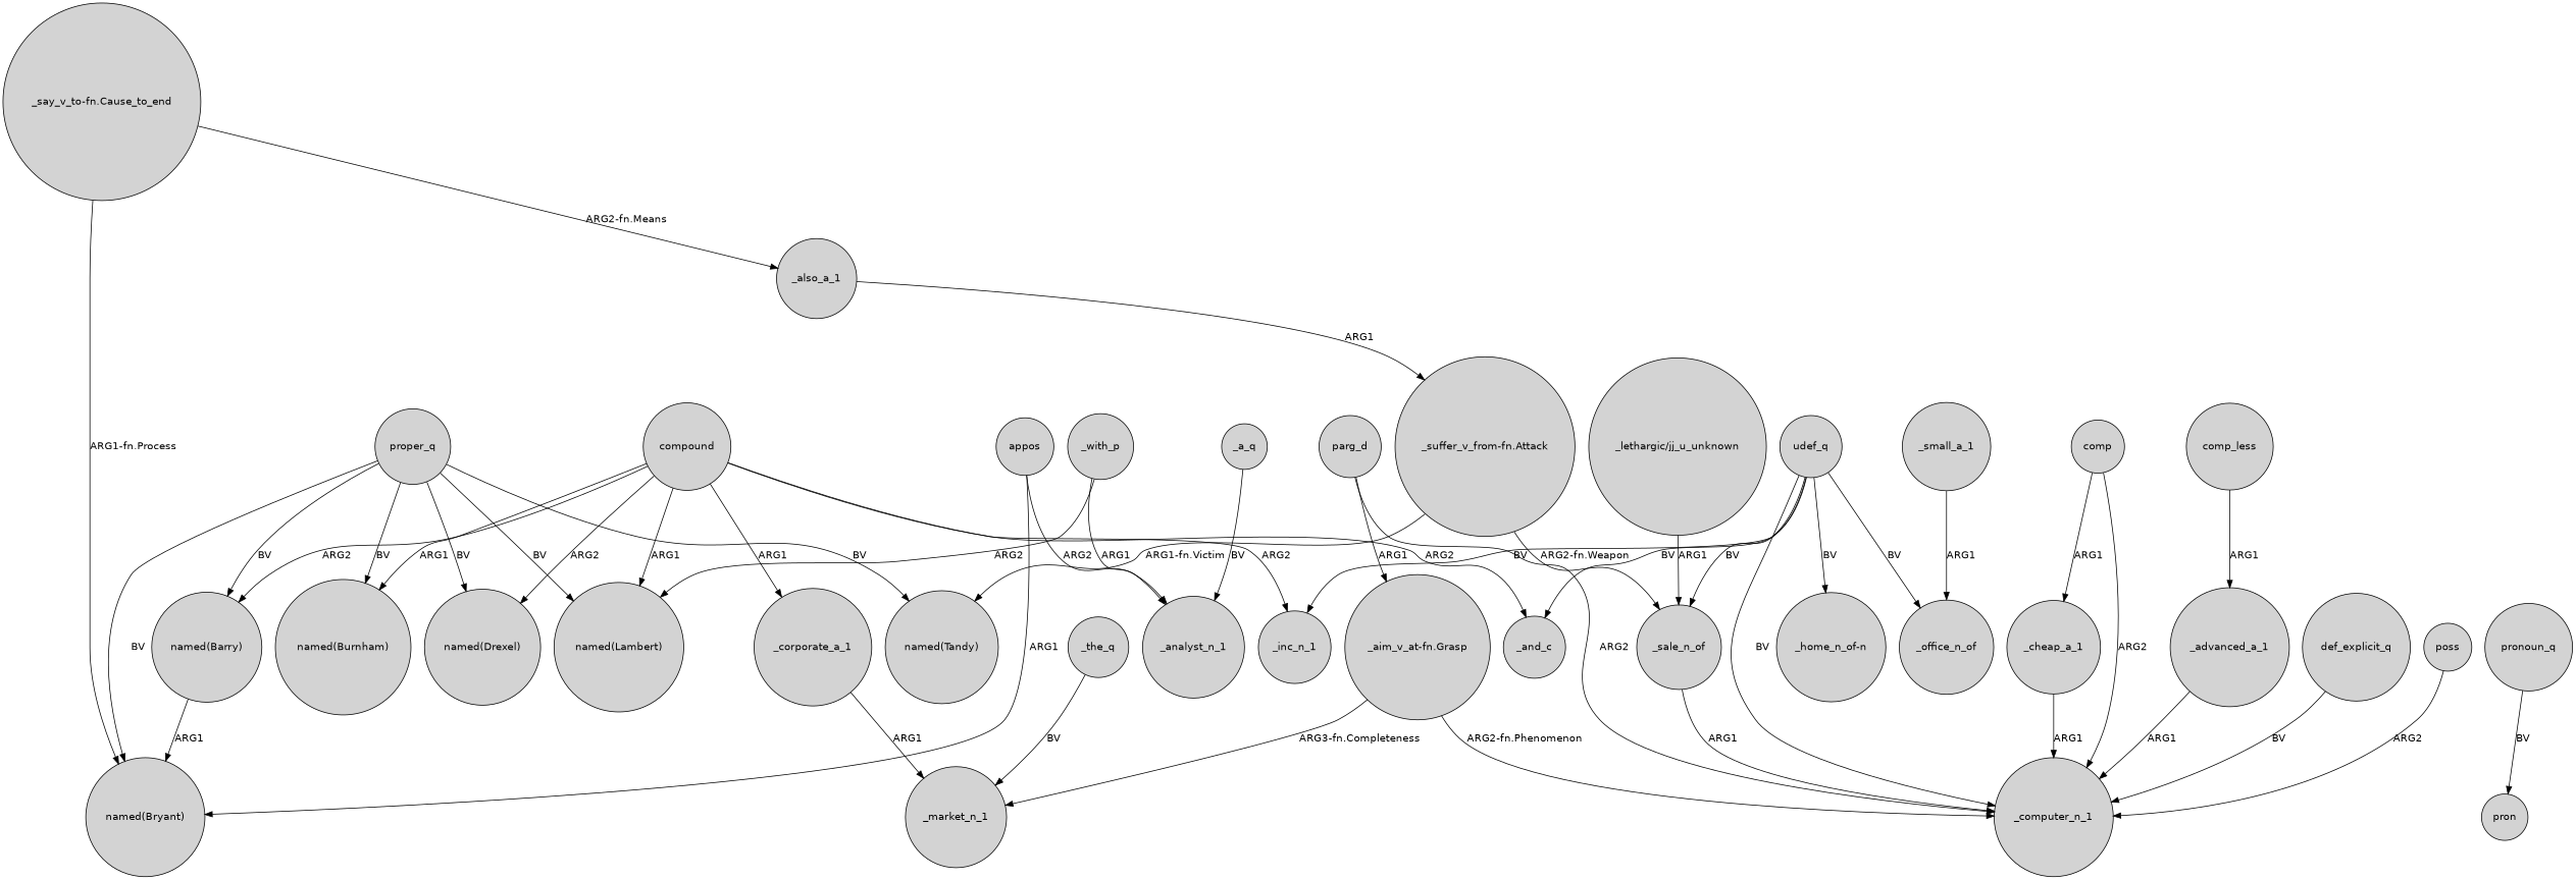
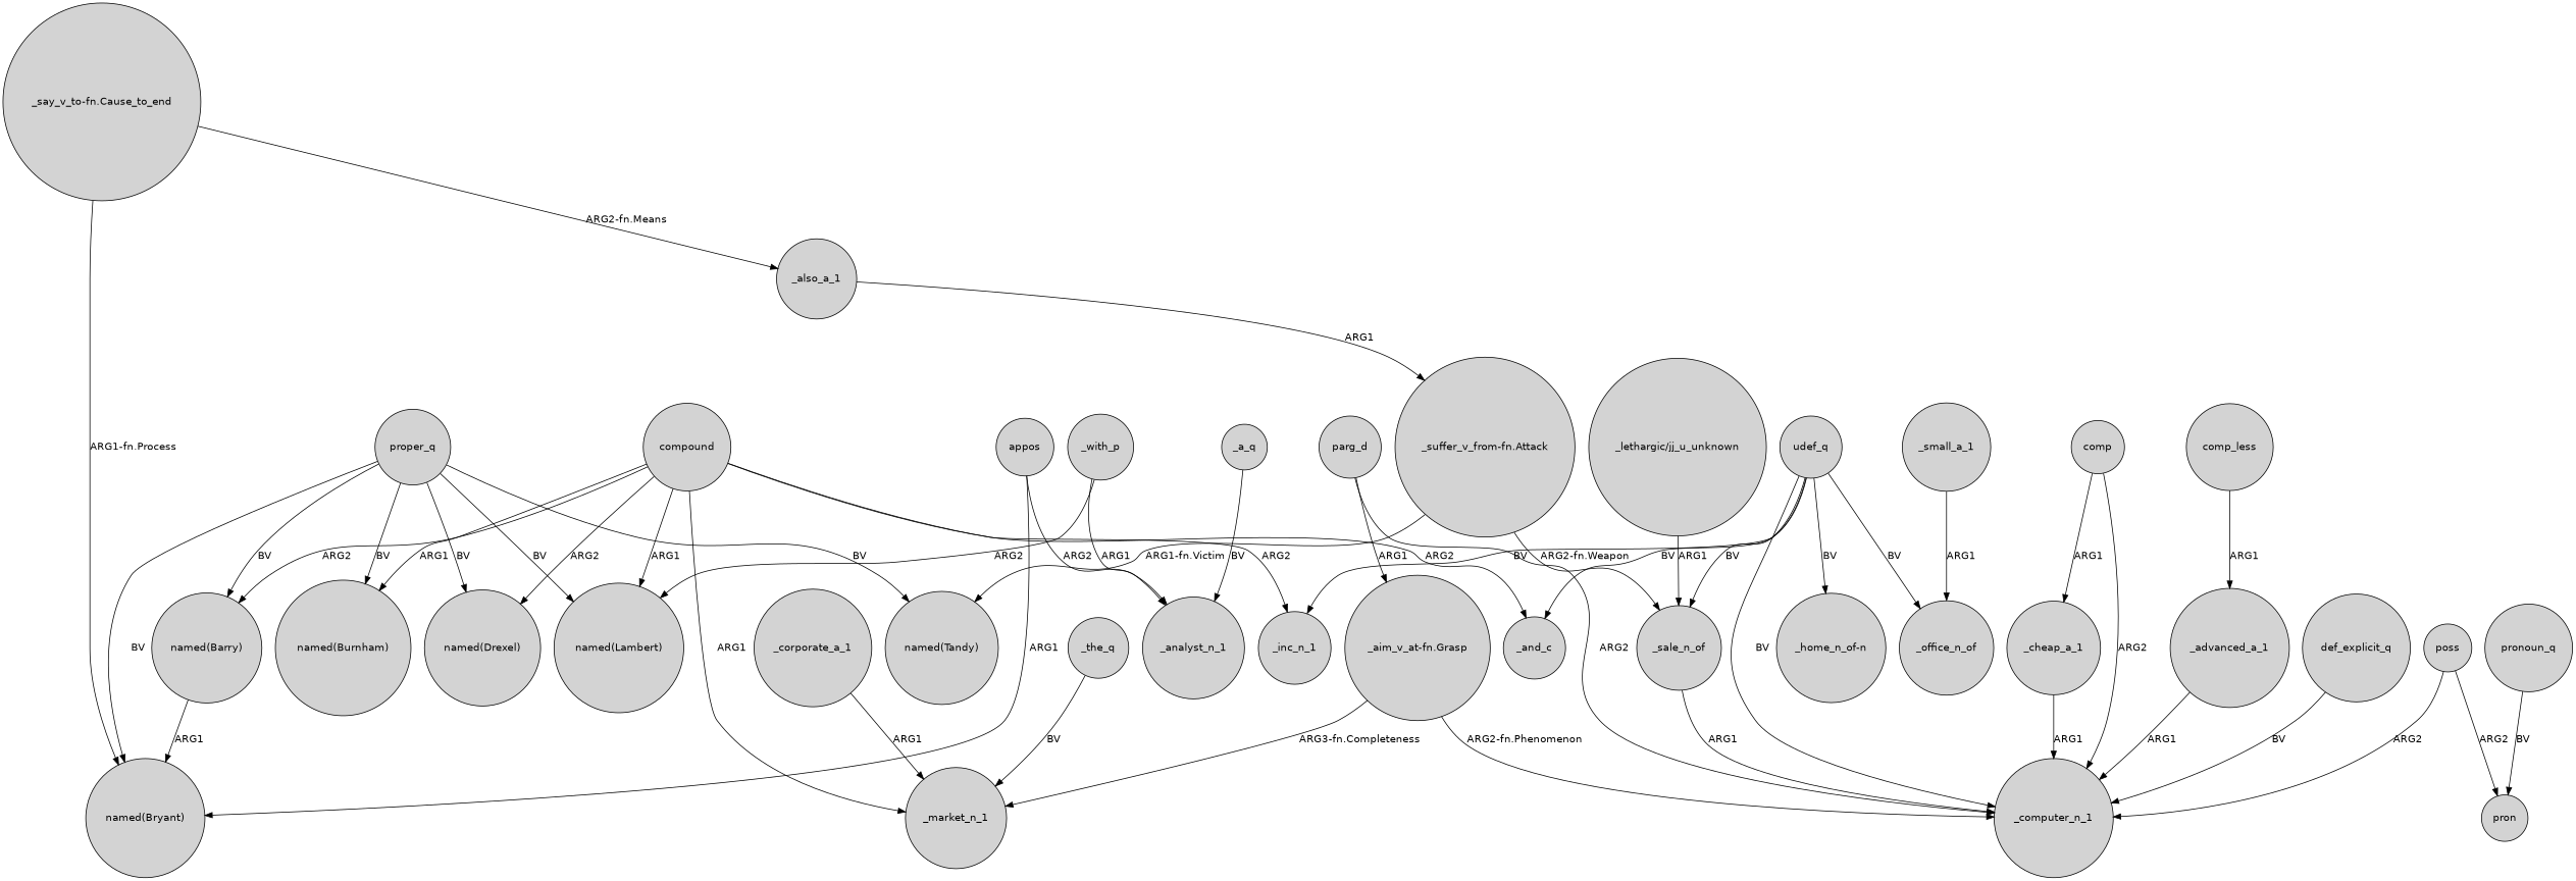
  digraph {
    fontname="DejaVu Sans"
    node [fontname="DejaVu Sans" shape=circle style=filled]
    edge [fontname="DejaVu Sans"]
    "_aim_v_at-fn.Grasp"
    _computer_n_1
    _market_n_1
    _cheap_a_1
    def_explicit_q
    _also_a_1
    "_suffer_v_from-fn.Attack"
    _sale_n_of
    "named(Tandy)"
    compound
    "named(Burnham)"
    "named(Lambert)"
    "named(Drexel)"
    _and_c
    "named(Barry)"
    _inc_n_1
    "named(Bryant)"
    proper_q
    appos
    _analyst_n_1
    _advanced_a_1
    "_say_v_to-fn.Cause_to_end"
    _with_p
    udef_q
    "_home_n_of-n"
    _office_n_of
    parg_d
    _the_q
    _a_q
    _corporate_a_1
    pronoun_q
    pron
    poss
    "_lethargic/jj_u_unknown"
    comp
    _small_a_1
    comp_less
    "_aim_v_at-fn.Grasp" -> _computer_n_1 [label="ARG2-fn.Phenomenon"]
    "_aim_v_at-fn.Grasp" -> _market_n_1 [label="ARG3-fn.Completeness"]
    _cheap_a_1 -> _computer_n_1 [label=ARG1]
    def_explicit_q -> _computer_n_1 [label=BV]
    _also_a_1 -> "_suffer_v_from-fn.Attack" [label=ARG1]
    "_suffer_v_from-fn.Attack" -> _sale_n_of [label="ARG2-fn.Weapon"]
    "_suffer_v_from-fn.Attack" -> "named(Tandy)" [label="ARG1-fn.Victim"]
    _sale_n_of -> _computer_n_1 [label=ARG1]
-   compound -> _corporate_a_1 [label=ARG1]
+   compound -> _market_n_1 [label=ARG1]
    compound -> "named(Burnham)" [label=ARG1]
    compound -> "named(Lambert)" [label=ARG1]
    compound -> "named(Drexel)" [label=ARG2]
    compound -> _and_c [label=ARG2]
    compound -> "named(Barry)" [label=ARG2]
    compound -> _inc_n_1 [label=ARG2]
    "named(Barry)" -> "named(Bryant)" [label=ARG1]
    proper_q -> "named(Tandy)" [label=BV]
    proper_q -> "named(Burnham)" [label=BV]
    proper_q -> "named(Lambert)" [label=BV]
    proper_q -> "named(Drexel)" [label=BV]
    proper_q -> "named(Barry)" [label=BV]
    proper_q -> "named(Bryant)" [label=BV]
    appos -> "named(Bryant)" [label=ARG1]
    appos -> _analyst_n_1 [label=ARG2]
    _advanced_a_1 -> _computer_n_1 [label=ARG1]
    "_say_v_to-fn.Cause_to_end" -> _also_a_1 [label="ARG2-fn.Means"]
    "_say_v_to-fn.Cause_to_end" -> "named(Bryant)" [label="ARG1-fn.Process"]
    _with_p -> "named(Lambert)" [label=ARG2]
    _with_p -> _analyst_n_1 [label=ARG1]
    udef_q -> _computer_n_1 [label=BV]
    udef_q -> _sale_n_of [label=BV]
    udef_q -> _and_c [label=BV]
    udef_q -> _inc_n_1 [label=BV]
    udef_q -> "_home_n_of-n" [label=BV]
    udef_q -> _office_n_of [label=BV]
    parg_d -> "_aim_v_at-fn.Grasp" [label=ARG1]
    parg_d -> _computer_n_1 [label=ARG2]
    _the_q -> _market_n_1 [label=BV]
    _a_q -> _analyst_n_1 [label=BV]
    _corporate_a_1 -> _market_n_1 [label=ARG1]
    pronoun_q -> pron [label=BV]
    poss -> _computer_n_1 [label=ARG2]
+   poss -> pron [label=ARG2]
    "_lethargic/jj_u_unknown" -> _sale_n_of [label=ARG1]
    comp -> _computer_n_1 [label=ARG2]
    comp -> _cheap_a_1 [label=ARG1]
    _small_a_1 -> _office_n_of [label=ARG1]
    comp_less -> _advanced_a_1 [label=ARG1]
  }
